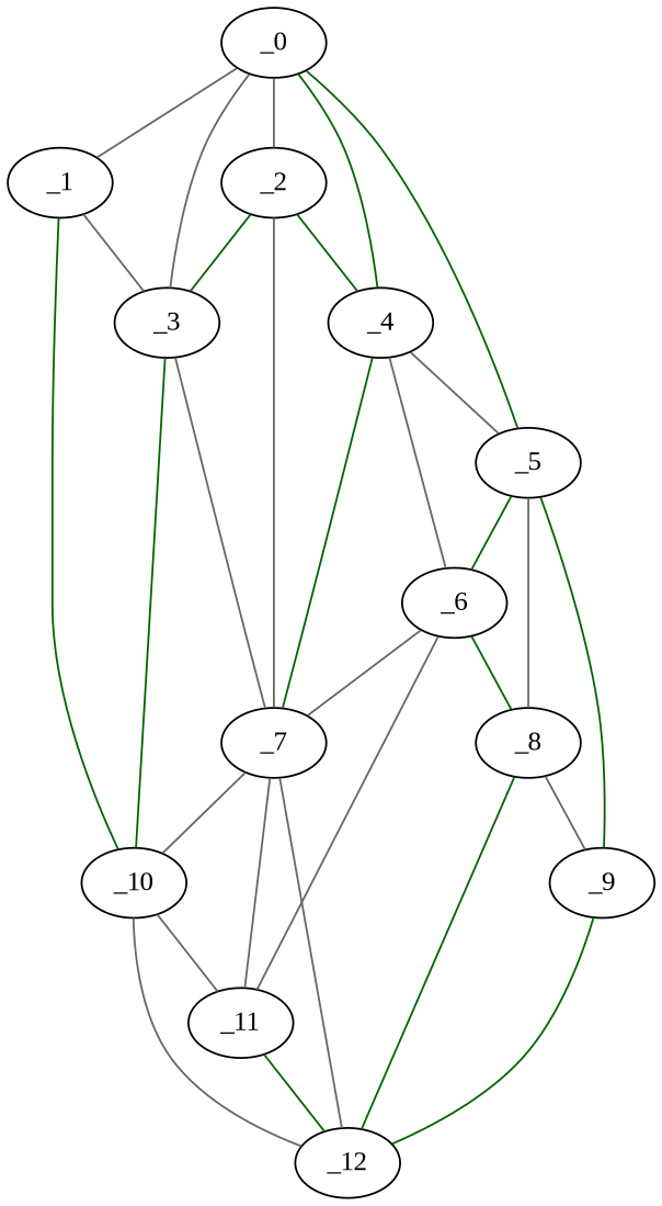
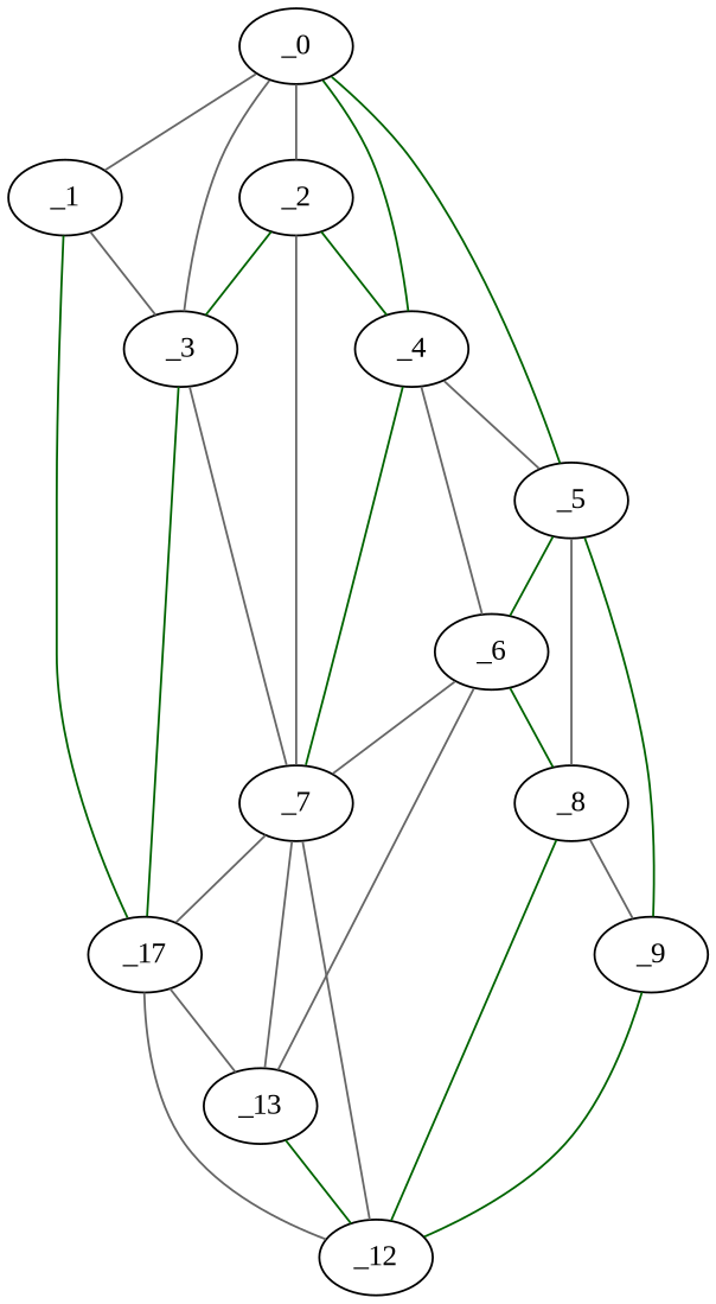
  graph {
    fontname="Liberation Serif"
    node [fontname="Liberation Serif" x=70 y=6]
    edge [color=gray40 fontname="Liberation Serif" valence=2]
    _0 [x=30]
    _1 [x=67]
    _2 [x=69 y=36]
    _3 [y=28]
    _4 [y=75]
    _5 [x=71 y=88]
-   _10 [x=103 y=33]
+   _10 [x=103 y=33 label=_17]
    _7 [x=93 y=44]
    _6 [x=91 y=77]
    _8 [x=95 y=94]
    _9 [x=95 y=125]
-   _11 [x=105 y=66]
+   _11 [x=105 y=66 label=_13]
    _12 [x=108 y=70]
    _0 -- _1 [valence=1]
    _0 -- _2
    _0 -- _3
    _0 -- _4 [color=darkgreen]
    _0 -- _5 [color=darkgreen valence=1]
    _1 -- _3 [valence=1]
    _1 -- _10 [color=darkgreen valence=1]
    _2 -- _3 [color=darkgreen valence=1]
    _2 -- _4 [color=darkgreen valence=1]
    _2 -- _7
    _3 -- _10 [color=darkgreen]
    _3 -- _7 [valence=1]
    _4 -- _5
    _4 -- _7 [color=darkgreen]
    _4 -- _6
    _5 -- _6 [color=darkgreen]
    _5 -- _8 [valence=1]
    _5 -- _9 [color=darkgreen valence=1]
    _10 -- _11 [valence=1]
    _10 -- _12 [valence=1]
    _7 -- _10
    _7 -- _11 [valence=1]
    _7 -- _12
    _6 -- _7
    _6 -- _8 [color=darkgreen]
    _6 -- _11
    _8 -- _9 [valence=1]
    _8 -- _12 [color=darkgreen]
    _9 -- _12 [color=darkgreen valence=1]
    _11 -- _12 [color=darkgreen]
  }
